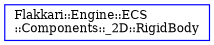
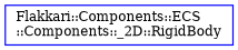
  digraph {
    rankdir=LR
    fontname="DejaVu Serif"
-   n1 [color=blue fillcolor=white fontname="DejaVu Serif" fontsize=10 height=0.2 label="Flakkari::Engine::ECS\l::Components::_2D::RigidBody" shape=box style=filled width=0.4]
+   n1 [color=blue fillcolor=white fontname="DejaVu Serif" fontsize=10 height=0.2 label="Flakkari::Components::ECS\l::Components::_2D::RigidBody" shape=box style=filled width=0.4]
  }
